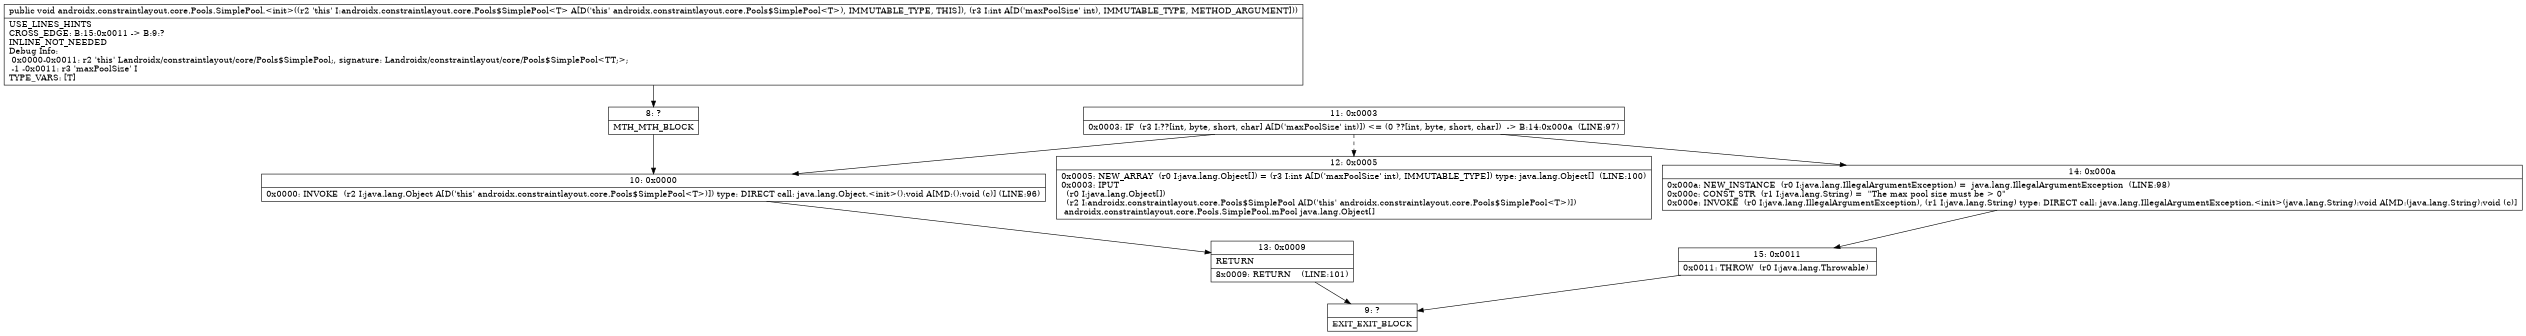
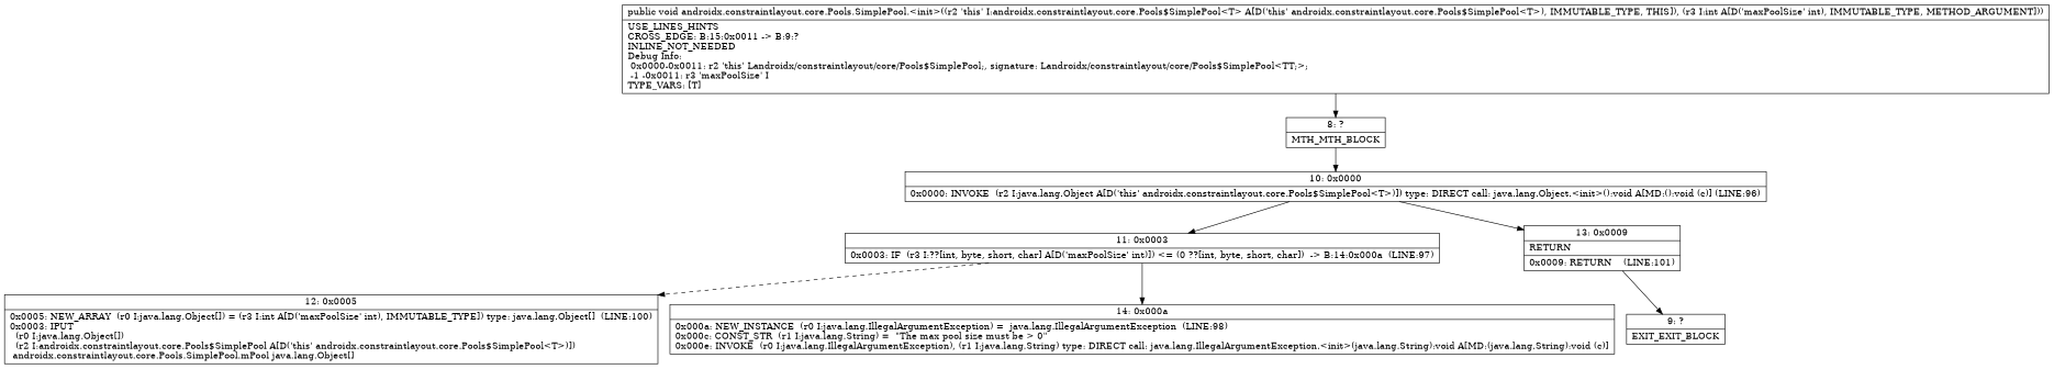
  digraph {
    node [shape=record]
    n1 [label="{8\:\ ?|MTH_MTH_BLOCK\l}"]
    n2 [label="{10\:\ 0x0000|0x0000: INVOKE  (r2 I:java.lang.Object A[D('this' androidx.constraintlayout.core.Pools$SimplePool\<T\>)]) type: DIRECT call: java.lang.Object.\<init\>():void A[MD:():void (c)] (LINE:96)\l}"]
    n3 [label="{11\:\ 0x0003|0x0003: IF  (r3 I:??[int, byte, short, char] A[D('maxPoolSize' int)]) \<= (0 ??[int, byte, short, char])  \-\> B:14:0x000a  (LINE:97)\l}"]
-   n4 [label="{13\:\ 0x0009|RETURN\l|8x0009: RETURN    (LINE:101)\l}"]
+   n4 [label="{13\:\ 0x0009|RETURN\l|0x0009: RETURN    (LINE:101)\l}"]
    n5 [label="{12\:\ 0x0005|0x0005: NEW_ARRAY  (r0 I:java.lang.Object[]) = (r3 I:int A[D('maxPoolSize' int), IMMUTABLE_TYPE]) type: java.lang.Object[]  (LINE:100)\l0x0003: IPUT  \l  (r0 I:java.lang.Object[])\l  (r2 I:androidx.constraintlayout.core.Pools$SimplePool A[D('this' androidx.constraintlayout.core.Pools$SimplePool\<T\>)])\l androidx.constraintlayout.core.Pools.SimplePool.mPool java.lang.Object[] \l}"]
    n6 [label="{14\:\ 0x000a|0x000a: NEW_INSTANCE  (r0 I:java.lang.IllegalArgumentException) =  java.lang.IllegalArgumentException  (LINE:98)\l0x000c: CONST_STR  (r1 I:java.lang.String) =  \"The max pool size must be \> 0\" \l0x000e: INVOKE  (r0 I:java.lang.IllegalArgumentException), (r1 I:java.lang.String) type: DIRECT call: java.lang.IllegalArgumentException.\<init\>(java.lang.String):void A[MD:(java.lang.String):void (c)]\l}"]
-   n7 [label="{15\:\ 0x0011|0x0011: THROW  (r0 I:java.lang.Throwable) \l}"]
    n8 [label="{9\:\ ?|EXIT_EXIT_BLOCK\l}"]
    n9 [label="{public void androidx.constraintlayout.core.Pools.SimplePool.\<init\>((r2 'this' I:androidx.constraintlayout.core.Pools$SimplePool\<T\> A[D('this' androidx.constraintlayout.core.Pools$SimplePool\<T\>), IMMUTABLE_TYPE, THIS]), (r3 I:int A[D('maxPoolSize' int), IMMUTABLE_TYPE, METHOD_ARGUMENT]))  | USE_LINES_HINTS\lCROSS_EDGE: B:15:0x0011 \-\> B:9:?\lINLINE_NOT_NEEDED\lDebug Info:\l  0x0000\-0x0011: r2 'this' Landroidx\/constraintlayout\/core\/Pools$SimplePool;, signature: Landroidx\/constraintlayout\/core\/Pools$SimplePool\<TT;\>;\l  \-1 \-0x0011: r3 'maxPoolSize' I\lTYPE_VARS: [T]\l}"]
    n1 -> n2
-   n3 -> n2
+   n2 -> n3
    n2 -> n4
    n3 -> n5 [style=dashed]
    n3 -> n6
    n4 -> n8
-   n6 -> n7
-   n7 -> n8
    n9 -> n1
  }
